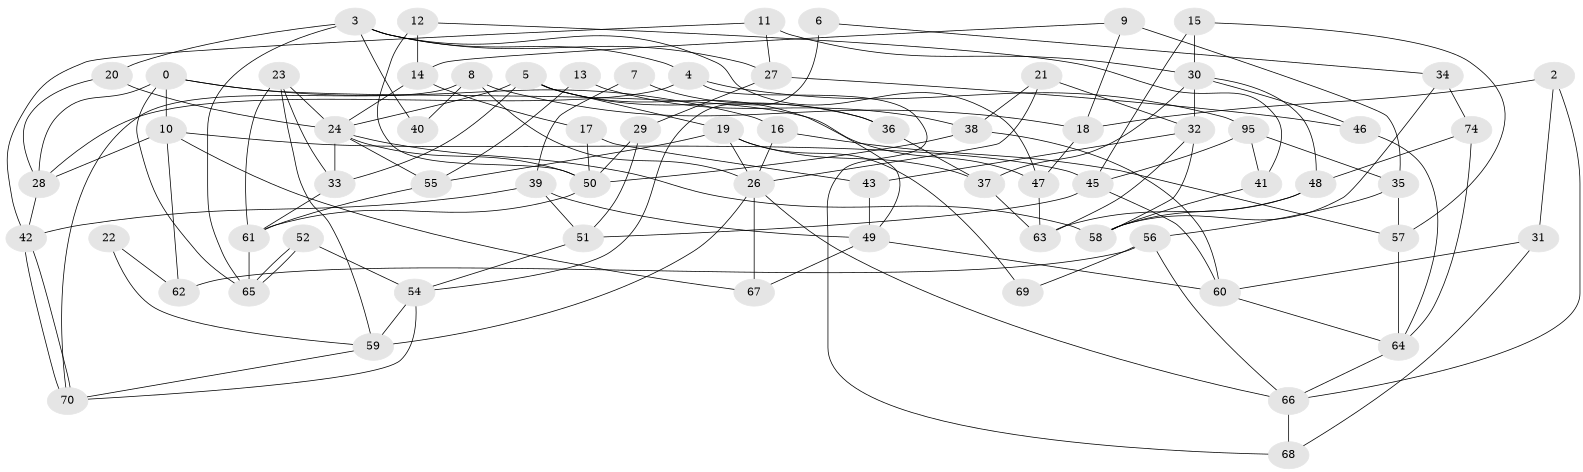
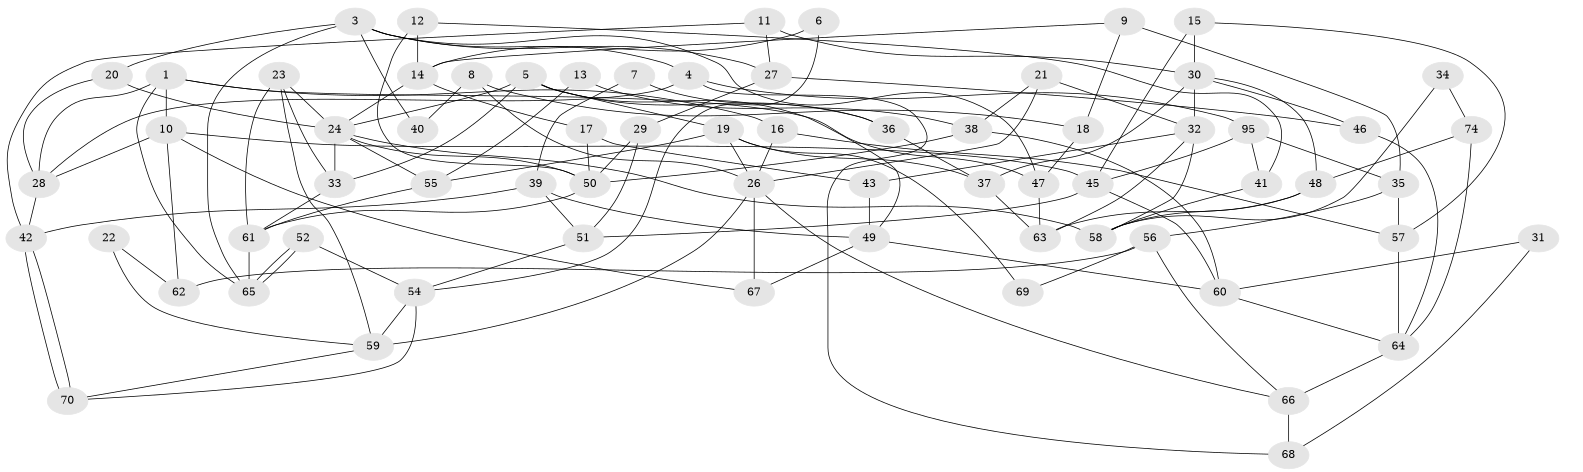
  graph {
    node [color=gray90 style=filled]
-   1 [label=0]
+   1
    10
    16
    28
    47
    65
    45
    62
    67
    26
    57
    42
    63
-   2
    18
    31
    66
    68
    60
    3
    4
    20
    27
    40
    n25 [label=95]
    24
    29
    46
    35
    41
    5
    19
    33
    36
    49
    55
    37
    69
    50
    58
    61
    6
    34
    54
    n45 [label=74]
    70
    59
    7
    39
    51
    8
    9
    14
    17
    56
    11
    30
    32
    48
    12
    13
    38
    43
    15
    64
    21
    22
    23
    52
    1 -- 10
    1 -- 16
    1 -- 28
    1 -- 47
    1 -- 65
    10 -- 28
    10 -- 45
    10 -- 62
    10 -- 67
    16 -- 26
    16 -- 57
    28 -- 42
    47 -- 63
    45 -- 60
    45 -- 51
    26 -- 67
    26 -- 66
    26 -- 59
    57 -- 64
    42 -- 70
    42 -- 70
-   2 -- 18
-   2 -- 31
-   2 -- 66
    18 -- 47
    31 -- 68
    31 -- 60
    66 -- 68
    60 -- 64
    3 -- 47
    3 -- 65
    3 -- 4
    3 -- 20
    3 -- 27
    3 -- 40
    4 -- 28
    4 -- 68
    4 -- n25
    20 -- 28
    20 -- 24
    27 -- 29
    27 -- 46
    n25 -- 45
    n25 -- 35
    n25 -- 41
    24 -- 33
    24 -- 55
    24 -- 50
    24 -- 58
    29 -- 50
    29 -- 51
    46 -- 64
    35 -- 57
    35 -- 56
    41 -- 58
    5 -- 24
    5 -- 19
    5 -- 33
    5 -- 36
    5 -- 49
    19 -- 26
    19 -- 55
    19 -- 37
    19 -- 69
    33 -- 61
    36 -- 37
    49 -- 67
    49 -- 60
    55 -- 61
    37 -- 63
    50 -- 61
    61 -- 65
-   6 -- 34
+   6 -- 14
    6 -- 54
    34 -- 58
    34 -- n45
    54 -- 70
    54 -- 59
    n45 -- 48
    n45 -- 64
    59 -- 70
    7 -- 36
    7 -- 39
    39 -- 42
    39 -- 49
    39 -- 51
    51 -- 54
    8 -- 26
    8 -- 18
    8 -- 40
-   8 -- 70
    9 -- 18
    9 -- 35
    9 -- 14
    14 -- 24
    14 -- 17
    17 -- 50
    17 -- 43
    56 -- 62
    56 -- 66
    56 -- 69
    11 -- 42
    11 -- 27
    11 -- 30
    30 -- 46
    30 -- 37
    30 -- 32
    30 -- 48
    32 -- 63
    32 -- 58
    32 -- 43
    48 -- 63
    48 -- 58
    12 -- 41
    12 -- 50
    12 -- 14
    13 -- 55
    13 -- 38
    38 -- 60
    38 -- 50
    43 -- 49
    15 -- 45
    15 -- 57
    15 -- 30
    64 -- 66
    21 -- 26
    21 -- 32
    21 -- 38
    22 -- 62
    22 -- 59
    23 -- 24
    23 -- 33
    23 -- 61
    23 -- 59
    52 -- 65
    52 -- 65
    52 -- 54
  }
